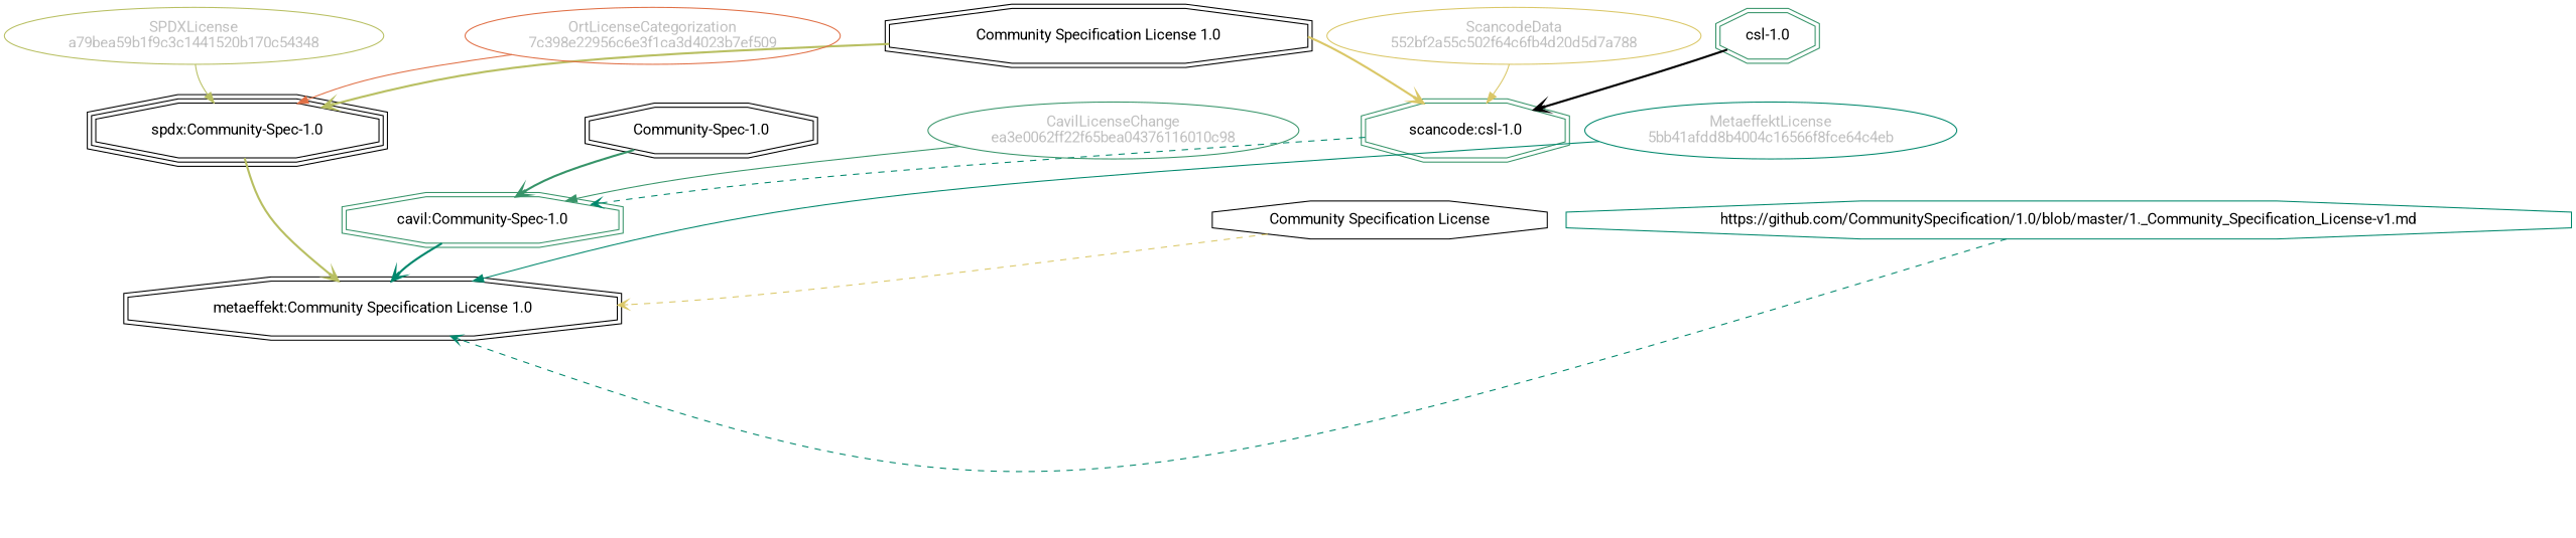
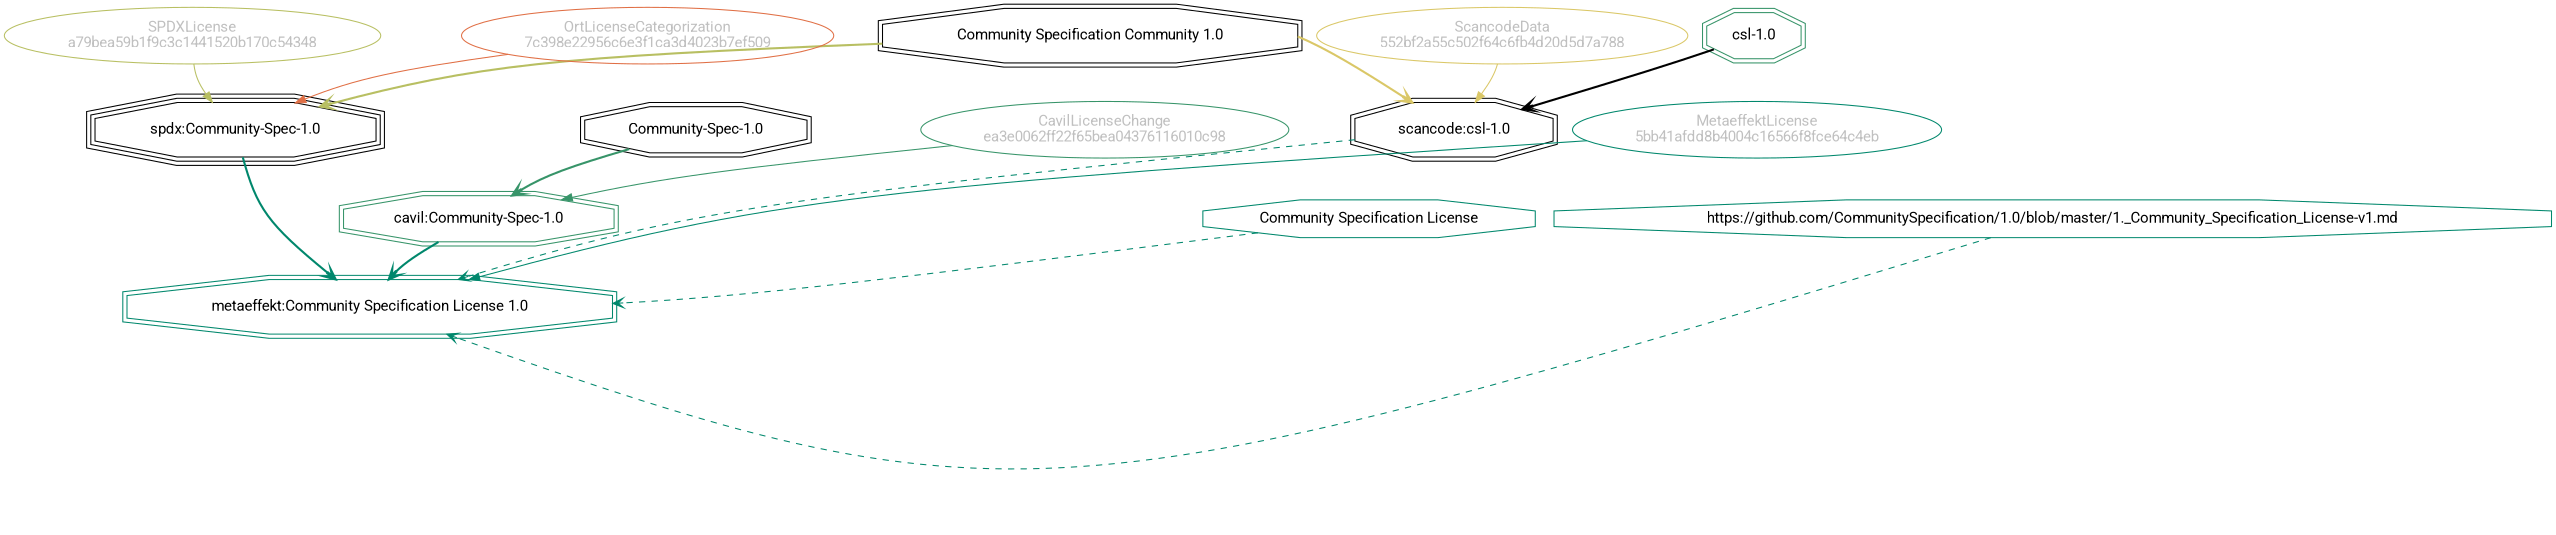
  strict digraph {
    fontname=Roboto
    splines=curved
    node [fontname=Roboto shape=doubleoctagon]
    edge [color="#00876c" fontname=Roboto weight=0.5 arrowhead=vee style=bold]
    n1 [color="#b8bf62" fillcolor="beige;1" fontcolor=gray label="SPDXLicense\na79bea59b1f9c3c1441520b170c54348" shape=ellipse]
    n2 [label="spdx:Community-Spec-1.0" shape=tripleoctagon]
-   n3 [color=black label="metaeffekt:Community Specification License 1.0"]
+   n3 [color="#00876c" label="metaeffekt:Community Specification License 1.0"]
    n4 [label="Community-Spec-1.0"]
    n5 [color="#379469" label="cavil:Community-Spec-1.0"]
-   n6 [label="Community Specification License 1.0"]
-   n7 [label="scancode:csl-1.0" color="#379469"]
+   n6 [label="Community Specification Community 1.0"]
+   n7 [label="scancode:csl-1.0"]
    n8 [color="#dac767" fillcolor="beige;1" fontcolor=gray label="ScancodeData\n552bf2a55c502f64c6fb4d20d5d7a788" shape=ellipse]
    n9 [color="#379469" label="csl-1.0"]
    n10 [color="#e06f45" fillcolor="beige;1" fontcolor=gray label="OrtLicenseCategorization\n7c398e22956c6e3f1ca3d4023b7ef509" shape=ellipse]
    n11 [color="#379469" fillcolor="beige;1" fontcolor=gray label="CavilLicenseChange\nea3e0062ff22f65bea04376116010c98" shape=ellipse]
    n12 [color="#00876c" fillcolor="beige;1" fontcolor=gray label="MetaeffektLicense\n5bb41afdd8b4004c16566f8fce64c4eb" shape=ellipse]
-   n13 [color=black label="Community Specification License" shape=octagon]
+   n13 [color="#00876c" label="Community Specification License" shape=octagon]
    n14 [color="#00876c" label="https://github.com/CommunitySpecification/1.0/blob/master/1._Community_Specification_License-v1.md" shape=octagon]
    n1 -> n2 [color="#b8bf62" arrowhead="" style=""]
-   n2 -> n3 [color="#b8bf62" weight=0.7]
+   n2 -> n3 [weight=0.7]
    n4 -> n5 [color="#379469" weight=0.7]
    n5 -> n3 [weight=0.7]
    n6 -> n2 [color="#b8bf62" weight=0.7]
    n6 -> n7 [color="#dac767" weight=0.7]
-   n7 -> n5 [style=dashed]
+   n7 -> n3 [style=dashed]
    n8 -> n7 [color="#dac767" arrowhead="" style=""]
    n9 -> n7 [weight=0.7 color=""]
    n10 -> n2 [color="#e06f45" arrowhead="" style=""]
    n11 -> n5 [color="#379469" arrowhead="" style=""]
    n12 -> n3 [arrowhead="" style=""]
-   n13 -> n3 [color="#dac767" style=dashed]
+   n13 -> n3 [style=dashed]
    n14 -> n3 [style=dashed]
  }
